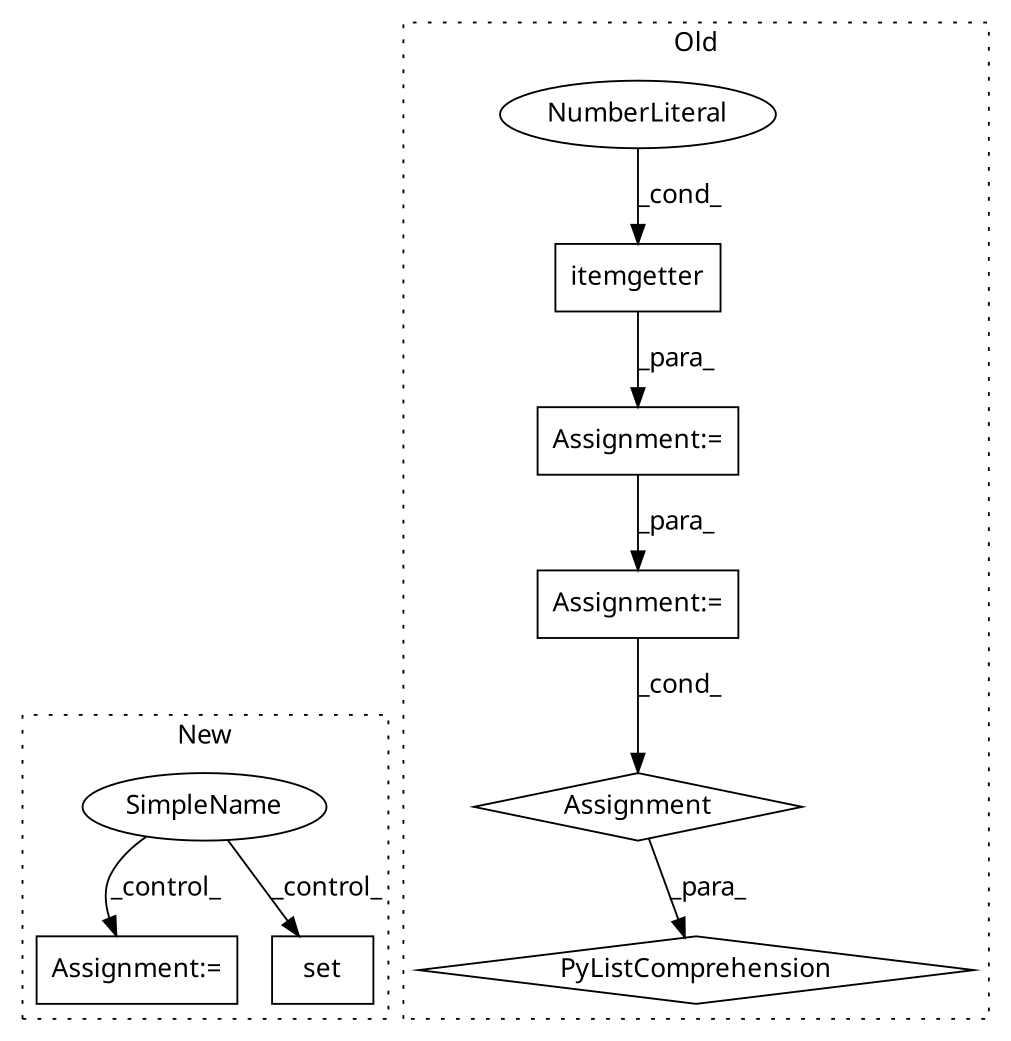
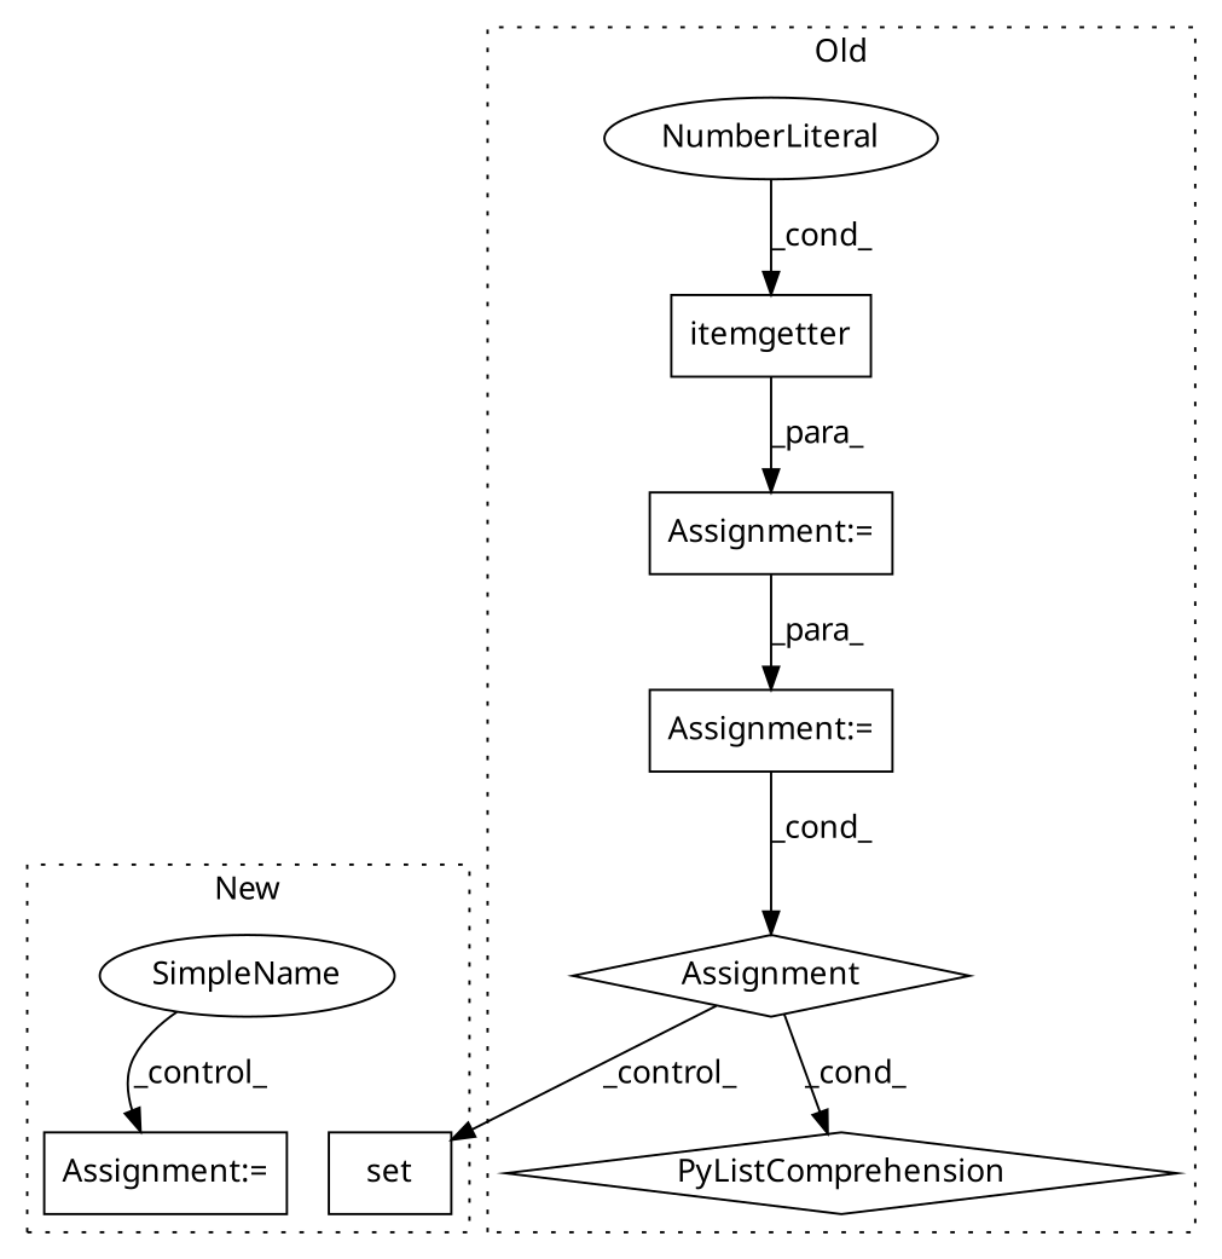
  digraph {
    fontname="Noto Sans"
    node [a=7 fontname="Noto Sans" l=1 s=10303 shape=box]
    edge [fontname="Noto Sans"]
    n1 [a=32 l="11,1" label=itemgetter s="10182,10194"]
    n2 [a=109 l=99 label=PyListComprehension s=10237 shape=diamond]
    n3 [a=34 label=NumberLiteral s=10193 shape=ellipse]
    n4 [label="Assignment:=" s=10172]
    n5 [l=25 label="Assignment:="]
    n6 [a=113 l=25 label=Assignment shape=diamond]
    n7 [a=32 l="4,1" label=set s="10494,10517"]
    n8 [a=42 label=SimpleName shape=ellipse l="" s=""]
    n9 [label="Assignment:=" s=10702]
    subgraph cluster_1 {
      label=Old
      style=dotted
      n1
      n2
      n3
      n4
      n5
      n6
    }
    subgraph cluster_2 {
      label=New
      style=dotted
      n7
      n8
      n9
    }
    n1 -> n4 [label=_para_]
    n3 -> n1 [label=_cond_]
    n4 -> n5 [label=_para_]
    n5 -> n6 [label=_cond_]
-   n6 -> n2 [label=_para_]
-   n8 -> n7 [label=_control_]
+   n6 -> n2 [label=_cond_]
+   n6 -> n7 [label=_control_]
    n8 -> n9 [label=_control_]
  }
